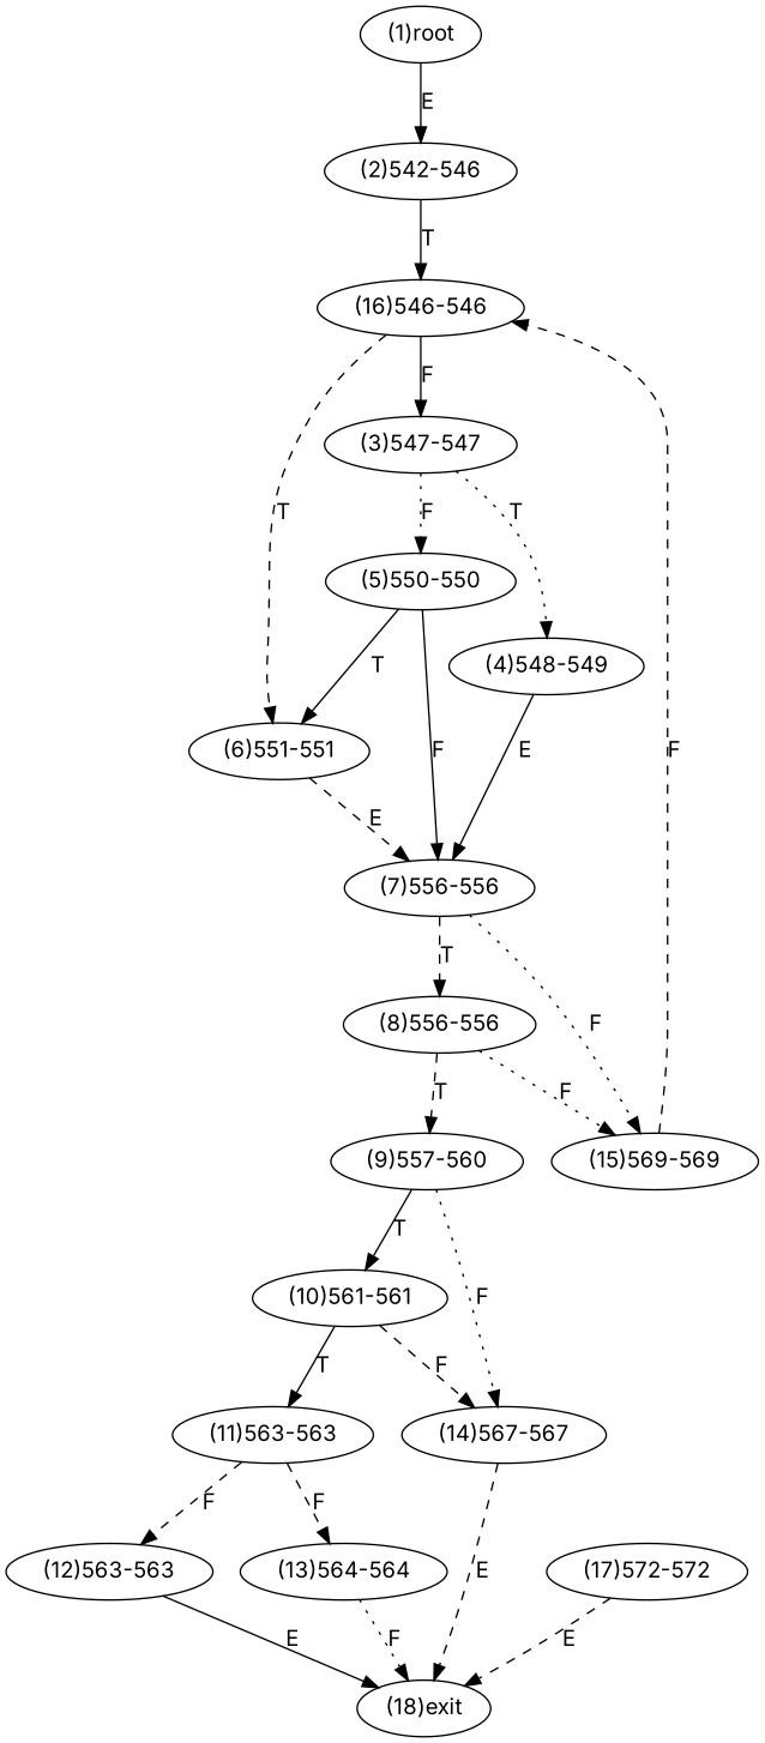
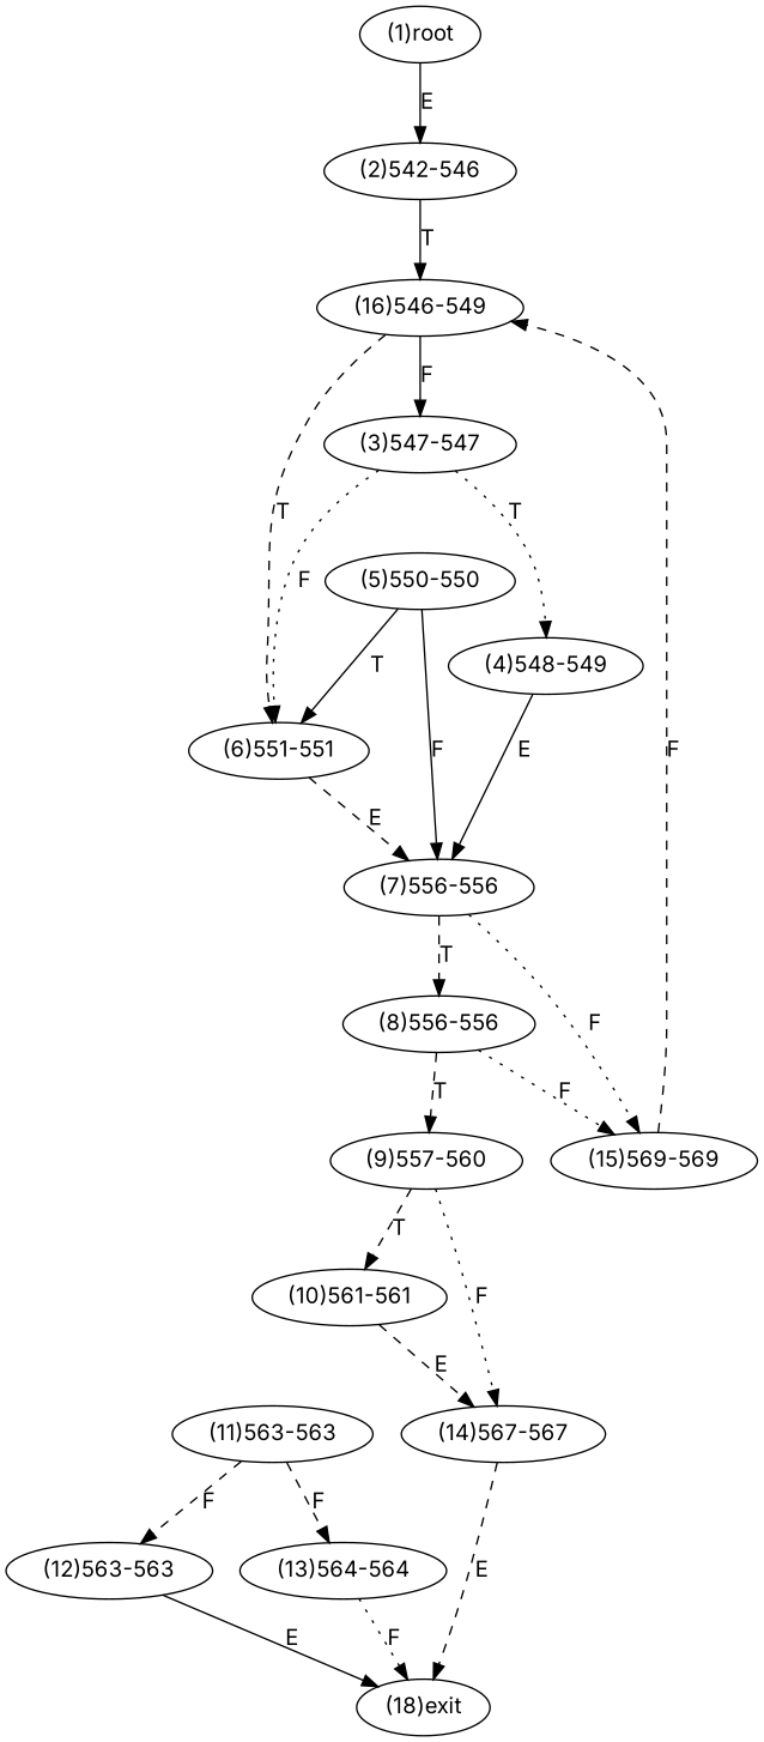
  digraph {
    fontname=Inter
    node [fontname=Inter]
    edge [fontname=Inter style=dashed]
    n1 [label="(1)root"]
    n2 [label="(2)542-546"]
-   n3 [label="(16)546-546"]
+   n3 [label="(16)546-549"]
    n4 [label="(3)547-547"]
    n5 [label="(6)551-551"]
    n6 [label="(4)548-549"]
    n7 [label="(5)550-550"]
    n8 [label="(7)556-556"]
    n9 [label="(8)556-556"]
    n10 [label="(15)569-569"]
    n11 [label="(9)557-560"]
    n12 [label="(10)561-561"]
    n13 [label="(14)567-567"]
    n14 [label="(11)563-563"]
    n15 [label="(18)exit"]
    n16 [label="(12)563-563"]
    n17 [label="(13)564-564"]
-   n18 [label="(17)572-572"]
    n1 -> n2 [label=E style=solid]
    n2 -> n3 [label=T style=solid]
    n3 -> n4 [label=F style=solid]
    n3 -> n5 [label=T]
    n4 -> n6 [label=T style=dotted]
-   n4 -> n7 [label=F style=dotted]
+   n4 -> n5 [label=F style=dotted]
    n5 -> n8 [label=E]
    n6 -> n8 [label=E style=solid]
    n7 -> n5 [label=T style=solid]
    n7 -> n8 [label=F style=solid]
    n8 -> n9 [label=T]
    n8 -> n10 [label=F style=dotted]
    n9 -> n10 [label=F style=dotted]
    n9 -> n11 [label=T]
    n10 -> n3 [label=F]
-   n11 -> n12 [label=T style=solid]
+   n11 -> n12 [label=T]
    n11 -> n13 [label=F style=dotted]
-   n12 -> n13 [label=F]
-   n12 -> n14 [label=T style=solid]
+   n12 -> n13 [label=E]
    n13 -> n15 [label=E]
    n14 -> n16 [label=F]
    n14 -> n17 [label=F]
    n16 -> n15 [label=E style=solid]
    n17 -> n15 [label=F style=dotted]
-   n18 -> n15 [label=E]
  }
